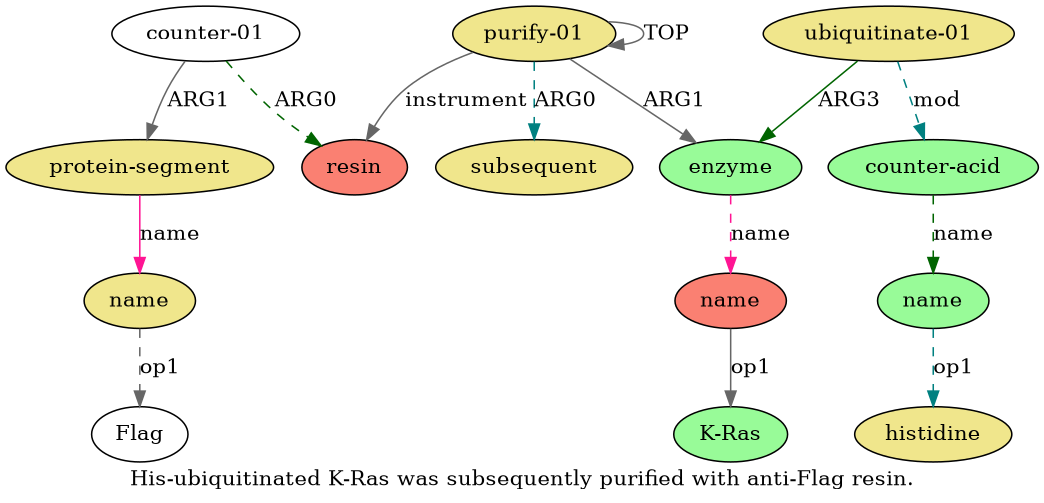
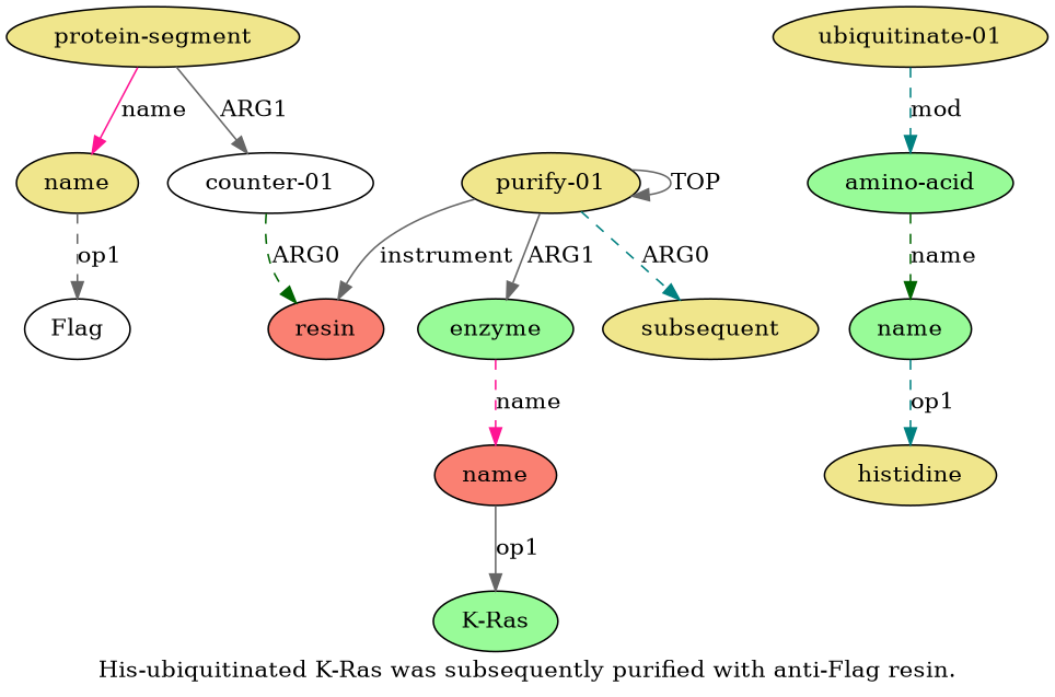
  digraph {
    label="His-ubiquitinated K-Ras was subsequently purified with anti-Flag resin."
    node [color=black fillcolor=khaki gold_ind=-1 gold_label=name style=filled test_ind=-1 test_label=name]
    edge [color=gray40 gold_label=op1 style=dashed test_label=op1]
    n1 [fillcolor=white gold_label=Flag label=Flag test_label=Flag]
    n2 [fillcolor=palegreen gold_label="K-Ras" label="K-Ras" test_label="K-Ras"]
    n3 [gold_ind=10 label=name test_ind=10]
    n4 [gold_label=histidine label=histidine test_label=histidine]
    n5 [fillcolor=palegreen gold_ind=1 gold_label=enzyme label=enzyme test_ind=1 test_label=enzyme]
    n6 [fillcolor=salmon gold_ind=2 label=name test_ind=2]
    n7 [gold_ind=0 gold_label="purify-01" label="purify-01" test_ind=0 test_label="purify-01"]
    n8 [fillcolor=salmon gold_ind=7 gold_label=resin label=resin test_ind=7 test_label=resin]
    n9 [gold_ind=6 gold_label=subsequent label=subsequent test_ind=6 test_label=subsequent]
    n10 [gold_ind=3 gold_label="ubiquitinate-01" label="ubiquitinate-01" test_ind=3 test_label="ubiquitinate-01"]
-   n11 [fillcolor=palegreen gold_ind=4 gold_label="amino-acid" label="counter-acid" test_ind=4 test_label="amino-acid"]
+   n11 [fillcolor=palegreen gold_ind=4 gold_label="amino-acid" label="amino-acid" test_ind=4 test_label="amino-acid"]
    n12 [fillcolor=palegreen gold_ind=5 label=name test_ind=5]
    n13 [gold_ind=9 gold_label="protein-segment" label="protein-segment" test_ind=9 test_label="protein-segment"]
    n14 [fillcolor=white gold_ind=8 gold_label="counter-01" label="counter-01" test_ind=8 test_label="counter-01"]
    n3 -> n1 [label=op1]
    n5 -> n6 [color=deeppink gold_label=name label=name test_label=name]
    n6 -> n2 [label=op1 style=solid]
    n7 -> n5 [gold_label=ARG1 label=ARG1 style=solid test_label=ARG1]
    n7 -> n7 [gold_label=TOP label=TOP style=solid test_label=TOP]
    n7 -> n8 [gold_label=instrument label=instrument style=solid test_label=instrument]
    n7 -> n9 [color=teal gold_label=time label=ARG0 test_label=time]
-   n10 -> n5 [color=darkgreen gold_label=ARG3 label=ARG3 style=solid test_label=ARG3]
    n10 -> n11 [color=teal gold_label=mod label=mod test_label=mod]
    n11 -> n12 [color=darkgreen gold_label=name label=name test_label=name]
    n12 -> n4 [color=teal label=op1]
    n13 -> n3 [color=deeppink gold_label=name label=name style=solid test_label=name]
    n14 -> n8 [color=darkgreen gold_label=ARG0 label=ARG0 test_label=ARG0]
-   n14 -> n13 [gold_label=ARG1 label=ARG1 style=solid test_label=ARG1]
+   n13 -> n14 [gold_label=ARG1 label=ARG1 style=solid test_label=ARG1]
  }
